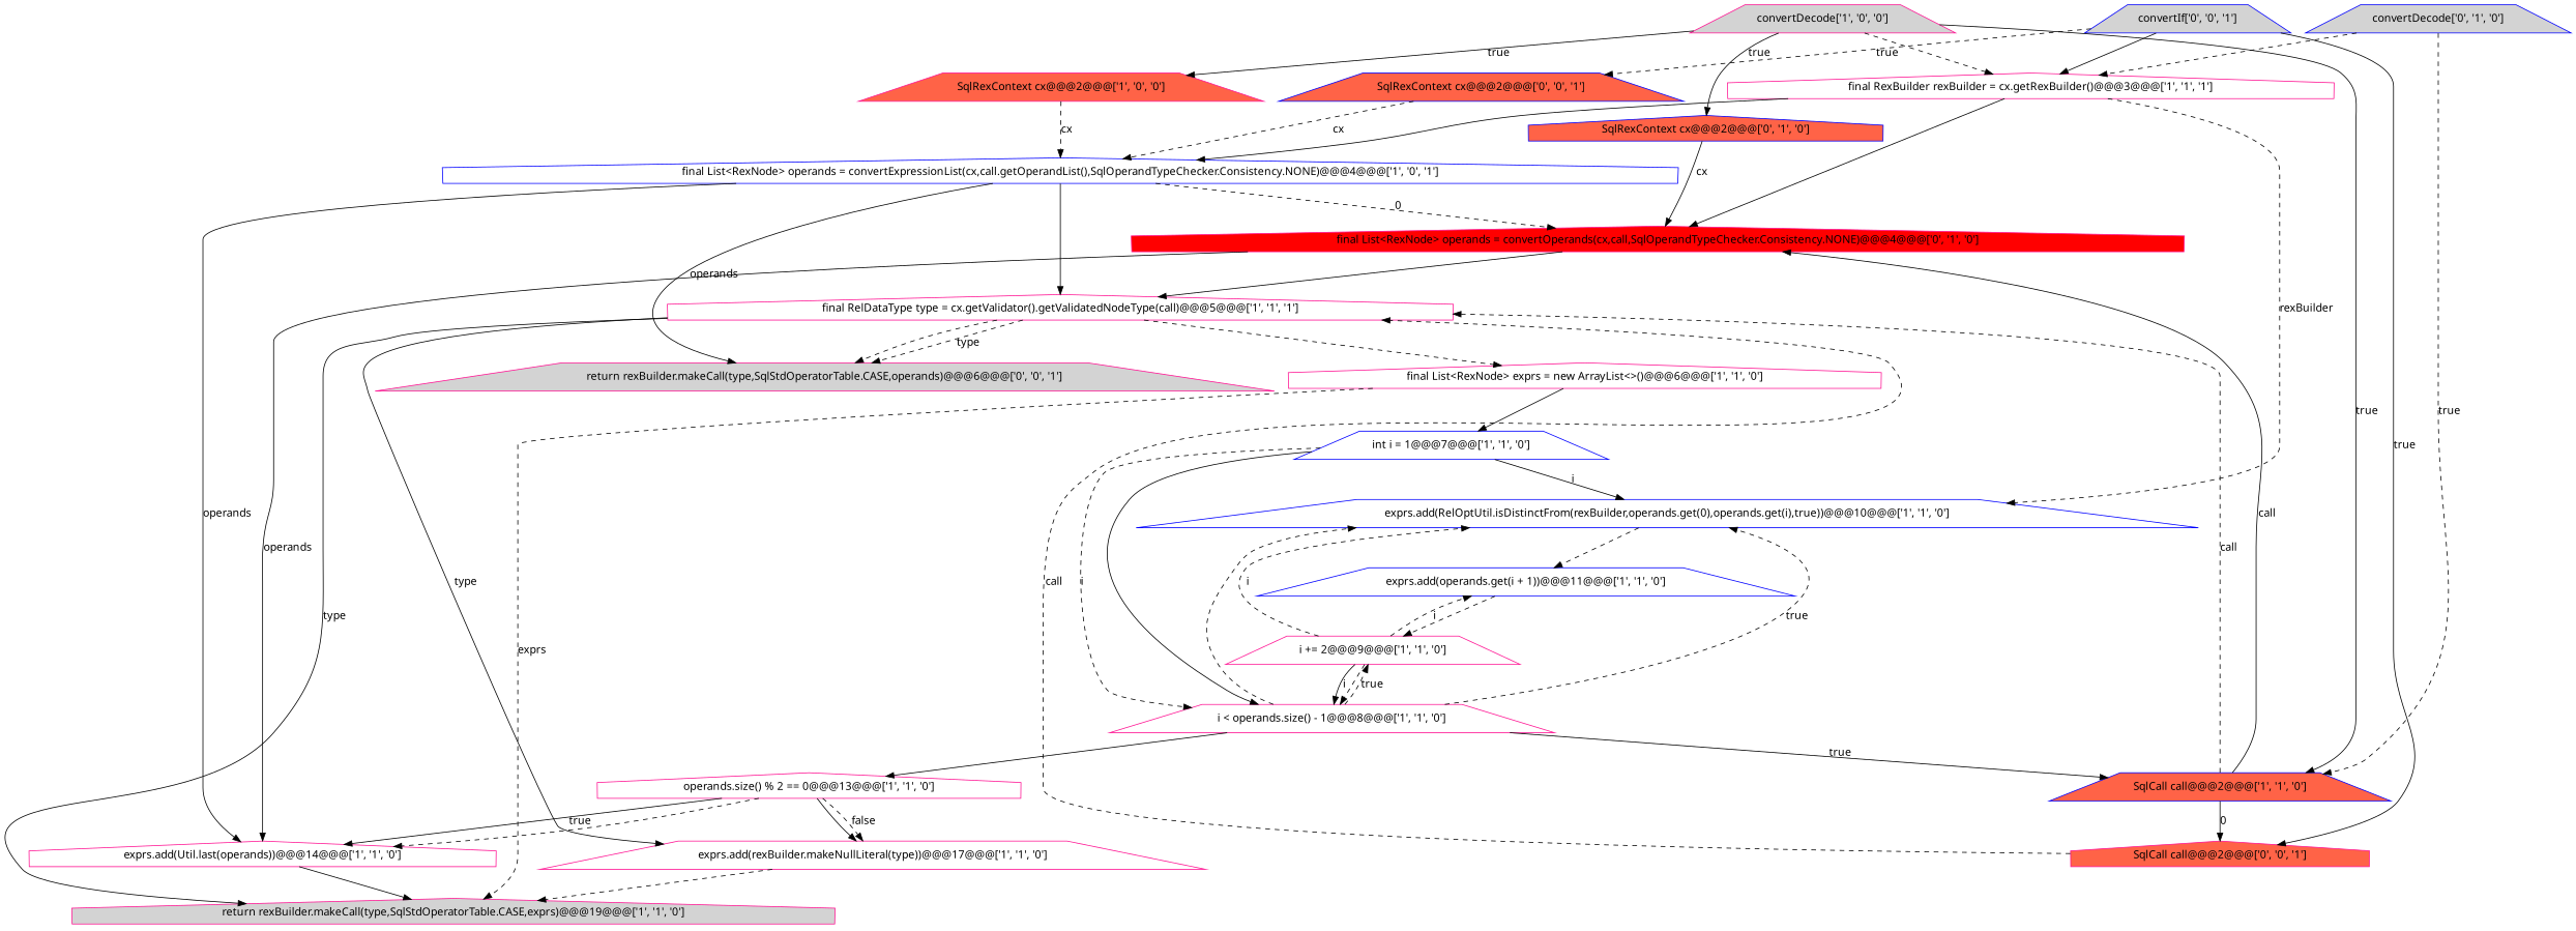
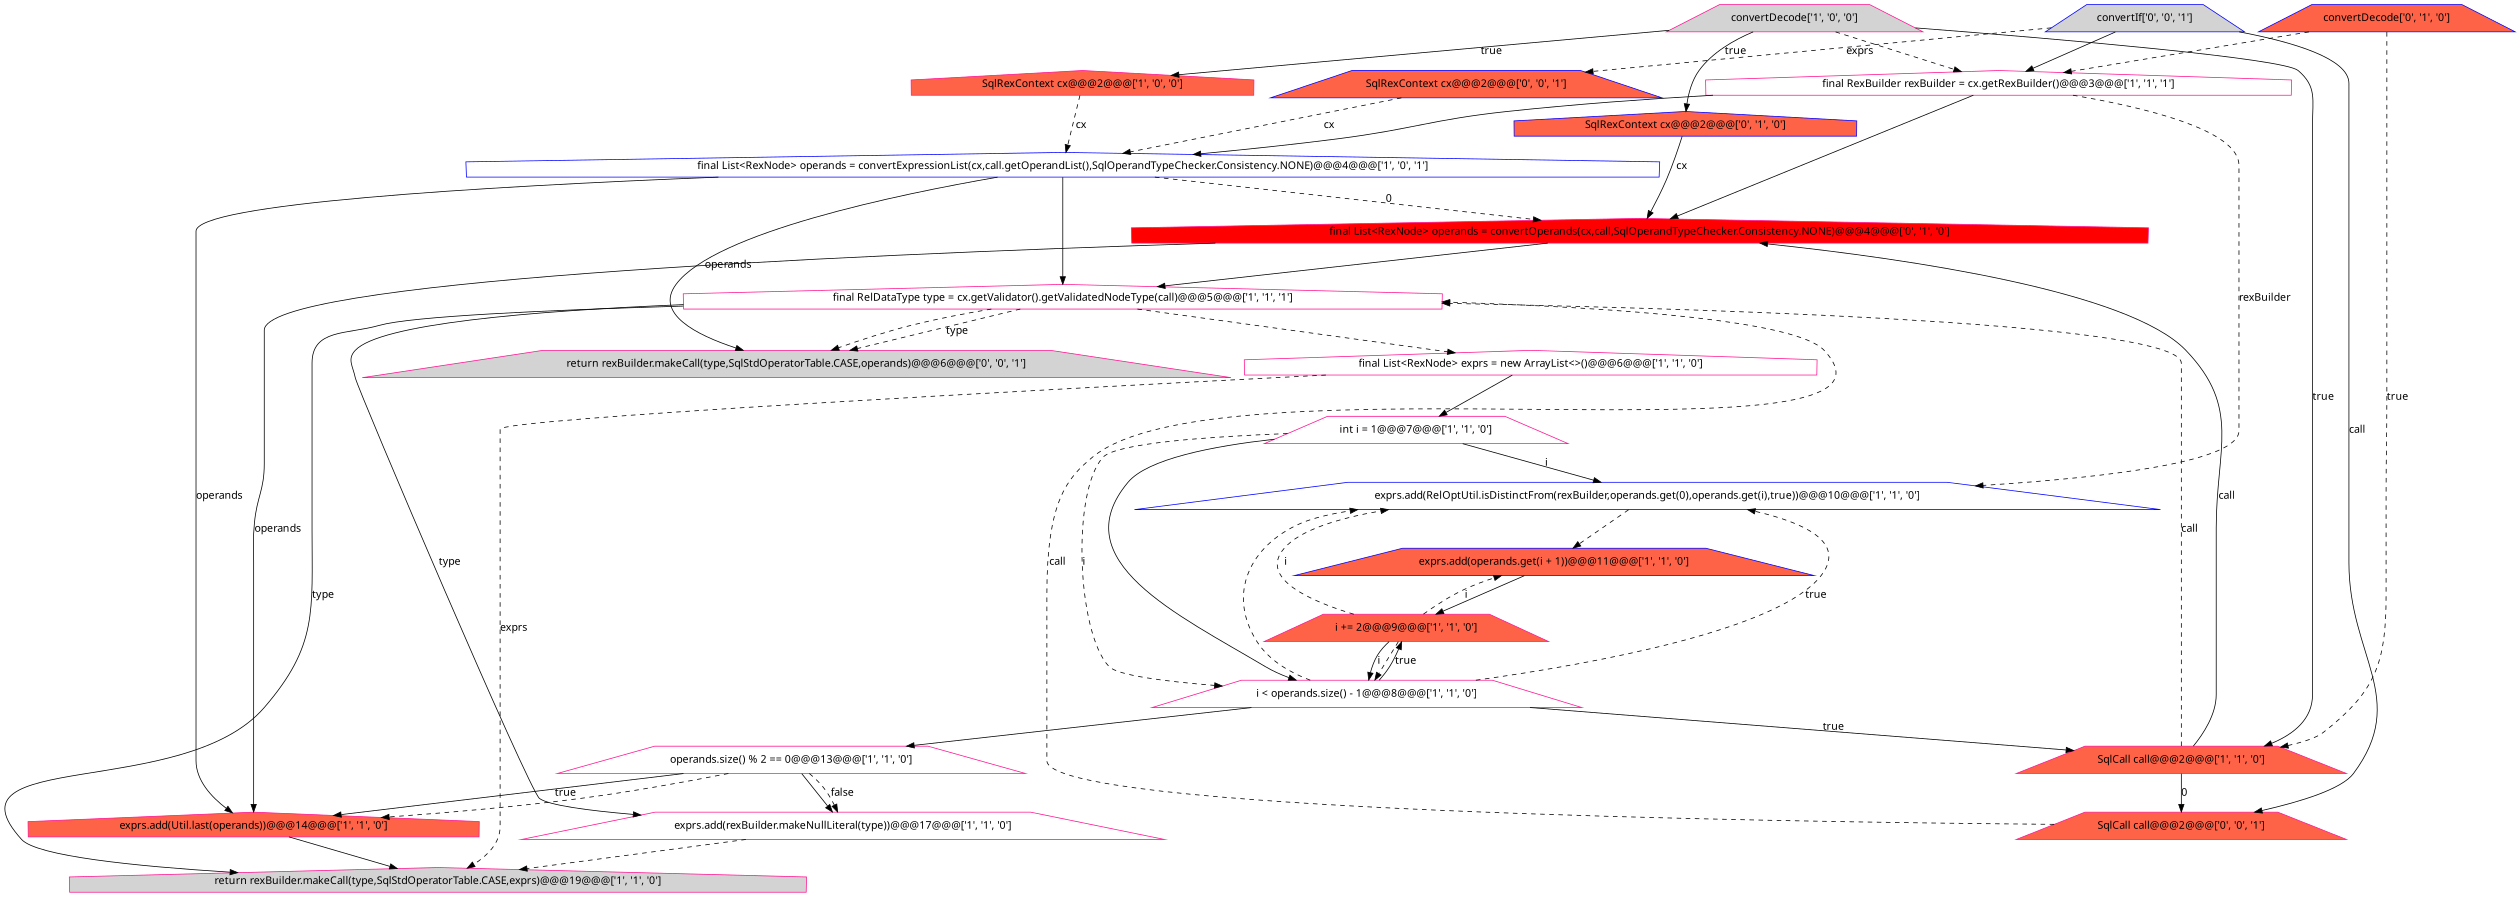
  digraph {
    fontname="Noto Sans"
    node [color=deeppink fillcolor=white fontname="Noto Sans" shape=trapezium style=filled]
    edge [fontname="Noto Sans" style=solid]
    n1 [fillcolor=lightgray label="return rexBuilder.makeCall(type,SqlStdOperatorTable.CASE,operands)@@@6@@@['0', '0', '1']"]
    n2 [color=blue label="final List<RexNode> operands = convertExpressionList(cx,call.getOperandList(),SqlOperandTypeChecker.Consistency.NONE)@@@4@@@['1', '0', '1']" shape=house]
    n3 [fillcolor=red label="final List<RexNode> operands = convertOperands(cx,call,SqlOperandTypeChecker.Consistency.NONE)@@@4@@@['0', '1', '0']" shape=house]
    n4 [label="final RelDataType type = cx.getValidator().getValidatedNodeType(call)@@@5@@@['1', '1', '1']" shape=house]
-   n5 [label="exprs.add(Util.last(operands))@@@14@@@['1', '1', '0']" shape=house]
+   n5 [fillcolor=tomato label="exprs.add(Util.last(operands))@@@14@@@['1', '1', '0']" shape=house]
    n6 [label="final List<RexNode> exprs = new ArrayList<>()@@@6@@@['1', '1', '0']" shape=house]
    n7 [fillcolor=lightgray label="return rexBuilder.makeCall(type,SqlStdOperatorTable.CASE,exprs)@@@19@@@['1', '1', '0']" shape=house]
    n8 [label="exprs.add(rexBuilder.makeNullLiteral(type))@@@17@@@['1', '1', '0']"]
    n9 [color=blue fillcolor=lightgray label="convertIf['0', '0', '1']"]
-   n10 [fillcolor=tomato label="SqlCall call@@@2@@@['0', '0', '1']" shape=house]
+   n10 [fillcolor=tomato label="SqlCall call@@@2@@@['0', '0', '1']"]
    n11 [color=blue fillcolor=tomato label="SqlRexContext cx@@@2@@@['0', '0', '1']"]
    n12 [label="final RexBuilder rexBuilder = cx.getRexBuilder()@@@3@@@['1', '1', '1']" shape=house]
    n13 [color=blue label="exprs.add(RelOptUtil.isDistinctFrom(rexBuilder,operands.get(0),operands.get(i),true))@@@10@@@['1', '1', '0']"]
-   n14 [color=blue fillcolor=lightgray label="convertDecode['0', '1', '0']"]
-   n15 [color=blue fillcolor=tomato label="SqlCall call@@@2@@@['1', '1', '0']"]
+   n14 [color=blue fillcolor=tomato label="convertDecode['0', '1', '0']"]
+   n15 [fillcolor=tomato label="SqlCall call@@@2@@@['1', '1', '0']"]
    n16 [color=blue fillcolor=tomato label="SqlRexContext cx@@@2@@@['0', '1', '0']" shape=house]
-   n17 [color=blue label="int i = 1@@@7@@@['1', '1', '0']"]
+   n17 [label="int i = 1@@@7@@@['1', '1', '0']"]
    n18 [label="i < operands.size() - 1@@@8@@@['1', '1', '0']"]
-   n19 [label="operands.size() % 2 == 0@@@13@@@['1', '1', '0']" shape=house]
-   n20 [color=blue label="exprs.add(operands.get(i + 1))@@@11@@@['1', '1', '0']"]
-   n21 [label="i += 2@@@9@@@['1', '1', '0']"]
+   n19 [label="operands.size() % 2 == 0@@@13@@@['1', '1', '0']"]
+   n20 [color=blue fillcolor=tomato label="exprs.add(operands.get(i + 1))@@@11@@@['1', '1', '0']"]
+   n21 [fillcolor=tomato label="i += 2@@@9@@@['1', '1', '0']"]
    n22 [fillcolor=lightgray label="convertDecode['1', '0', '0']"]
-   n23 [fillcolor=tomato label="SqlRexContext cx@@@2@@@['1', '0', '0']"]
+   n23 [fillcolor=tomato label="SqlRexContext cx@@@2@@@['1', '0', '0']" shape=house]
    n2 -> n1 [label=operands]
    n2 -> n3 [label=0 style=dashed]
    n2 -> n4
    n2 -> n5 [label=operands]
    n3 -> n4
    n3 -> n5 [label=operands]
    n4 -> n1 [label=type style=dashed]
    n4 -> n1 [style=dashed]
    n4 -> n6 [style=dashed]
    n4 -> n7 [label=type]
    n4 -> n8 [label=type]
    n5 -> n7
    n6 -> n7 [label=exprs style=dashed]
    n6 -> n17
    n8 -> n7 [style=dashed]
-   n9 -> n10 [label=true]
-   n9 -> n11 [label=true style=dashed]
+   n9 -> n10 [label=call]
+   n9 -> n11 [label=exprs style=dashed]
    n9 -> n12
    n10 -> n4 [label=call style=dashed]
    n11 -> n2 [label=cx style=dashed]
    n12 -> n2
    n12 -> n3
    n12 -> n13 [label=rexBuilder style=dashed]
    n13 -> n20 [style=dashed]
    n14 -> n12 [style=dashed]
    n14 -> n15 [label=true style=dashed]
    n15 -> n3 [label=call]
    n15 -> n4 [label=call style=dashed]
    n15 -> n10 [label=0]
    n16 -> n3 [label=cx]
    n17 -> n13 [label=i]
    n17 -> n18 [label=i style=dashed]
    n17 -> n18
    n18 -> n13 [label=true style=dashed]
    n18 -> n13 [style=dashed]
    n18 -> n15 [label=true]
    n18 -> n19
-   n18 -> n21 [label=true style=dashed]
+   n18 -> n21 [label=true]
    n19 -> n5 [label=true]
    n19 -> n5 [style=dashed]
    n19 -> n8 [label=false style=dashed]
    n19 -> n8
-   n20 -> n21 [style=dashed]
+   n20 -> n21
    n21 -> n13 [label=i style=dashed]
    n21 -> n18 [style=dashed]
    n21 -> n18 [label=i]
    n21 -> n20 [label=i style=dashed]
    n22 -> n12 [style=dashed]
    n22 -> n15 [label=true]
    n22 -> n16 [label=true]
    n22 -> n23 [label=true]
    n23 -> n2 [label=cx style=dashed]
  }
